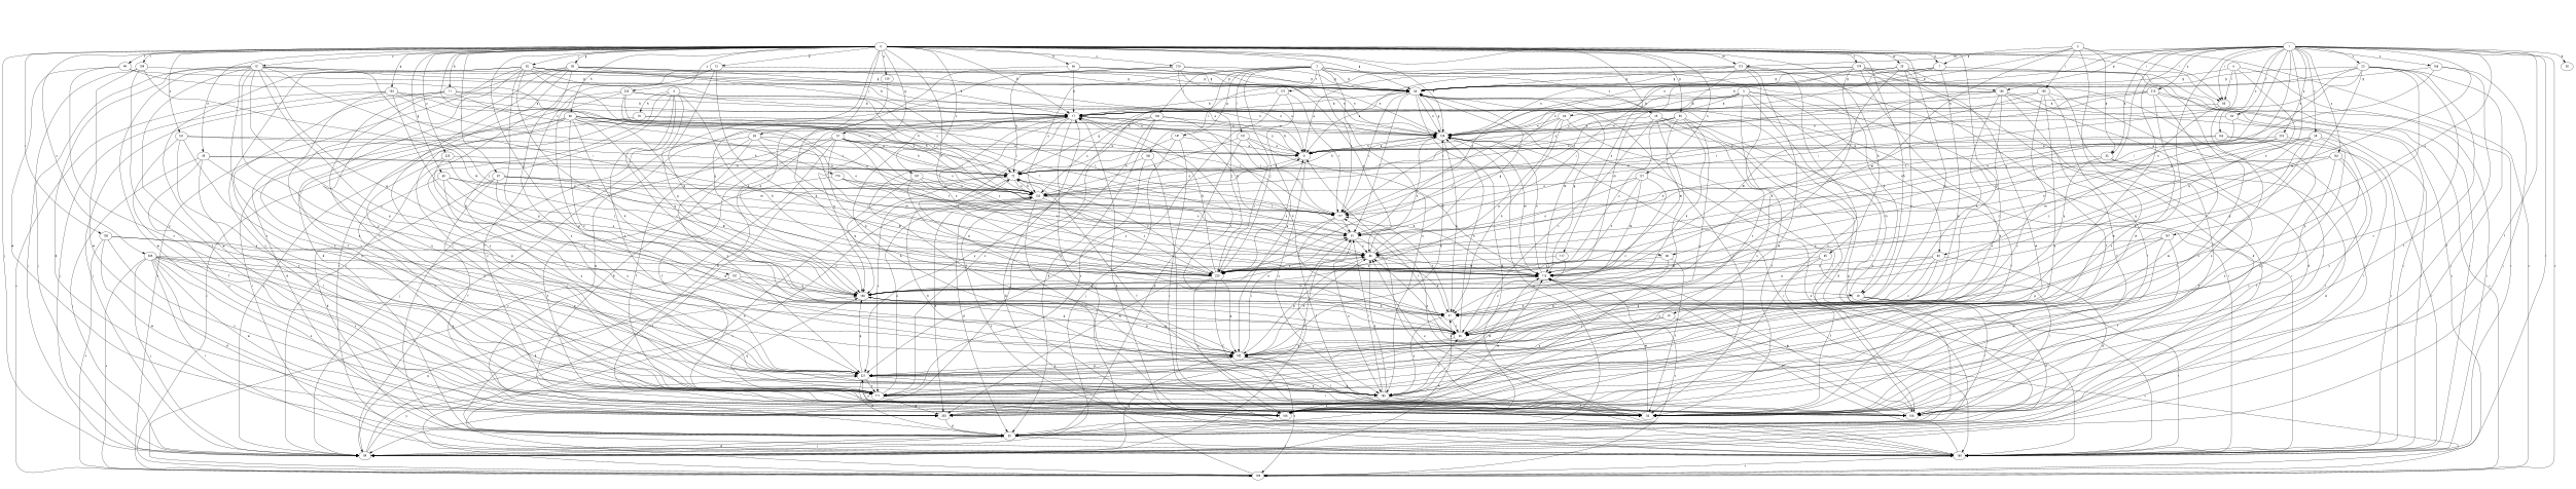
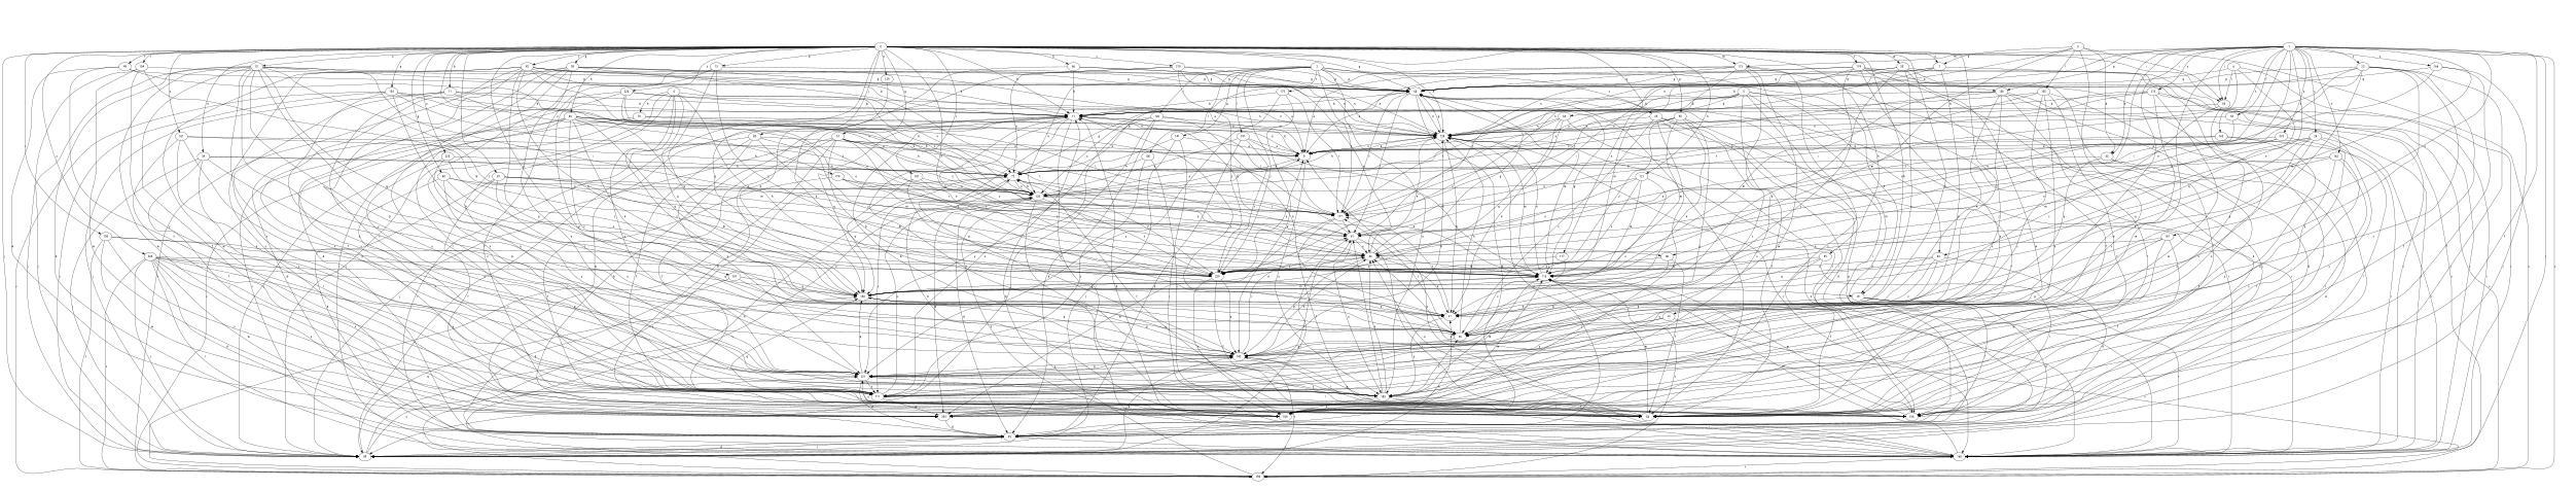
  strict digraph {
    fontname="Roboto Condensed"
    node [fontname="Roboto Condensed"]
    edge [fontname="Roboto Condensed"]
    0
    7
    11
    13
    17
    39
    40
    49
    55
    57
    58
    60
    64
    65
    66
    69
    n17 [label=85]
    82
    83
    87
    89
    90
    97
    99
    113
    117
    121
    124
    129
    131
    134
    150
    154
    158
    161
    174
    181
    187
    194
    201
    205
    210
    223
    224
    225
    160
    177
    81
    142
    211
    185
    44
    54
    229
    203
    26
    106
    133
    72
    168
    115
    221
    8
    35
    1
    23
    24
-   28
    33
    43
    53
    136
    162
    163
    166
    167
    215
    218
    2
    25
    100
    101
    102
    141
    175
    3
    105
    4
    70
    5
    34
    6
    0 -> 7 [label=a]
    0 -> 11 [label=b]
    0 -> 13 [label=b]
    0 -> 17 [label=b]
    0 -> 39 [label=e]
    0 -> 40 [label=e]
    0 -> 49 [label=f]
    0 -> 55 [label=g]
    0 -> 57 [label=g]
    0 -> 58 [label=g]
    0 -> 60 [label=g]
    0 -> 64 [label=g]
    0 -> 65 [label=h]
    0 -> 66 [label=h]
    0 -> 69 [label=h]
    0 -> n17 [label=i]
    0 -> 82 [label=j]
    0 -> 83 [label=j]
    0 -> 87 [label=j]
    0 -> 89 [label=j]
    0 -> 90 [label=k]
    0 -> 97 [label=k]
    0 -> 99 [label=l]
    0 -> 113 [label=m]
    0 -> 117 [label=n]
    0 -> 121 [label=n]
    0 -> 124 [label=n]
    0 -> 129 [label=o]
    0 -> 131 [label=o]
    0 -> 134 [label=p]
    0 -> 150 [label=q]
    0 -> 154 [label=r]
    0 -> 158 [label=r]
    0 -> 161 [label=s]
    0 -> 174 [label=t]
    0 -> 181 [label=u]
    0 -> 187 [label=v]
    0 -> 194 [label=v]
    0 -> 201 [label=w]
    0 -> 205 [label=x]
    0 -> 210 [label=x]
    0 -> 223 [label=z]
    0 -> 224 [label=z]
    0 -> 225 [label=z]
    7 -> 64 [label=g]
    7 -> 160 [label=r]
    7 -> 177 [label=t]
    7 -> 81 [label=i]
    7 -> 142 [label=p]
    11 -> 17 [label=b]
    11 -> 89 [label=j]
    11 -> 124 [label=n]
    11 -> 211 [label=x]
    11 -> 185 [label=u]
    11 -> 44 [label=e]
    13 -> 64 [label=g]
    13 -> 89 [label=j]
    13 -> 150 [label=q]
    13 -> 54 [label=f]
    13 -> 229 [label=z]
    17 -> 124 [label=n]
    17 -> 150 [label=q]
    17 -> 160 [label=r]
    17 -> 177 [label=t]
    17 -> 142 [label=p]
    17 -> 229 [label=z]
    17 -> 203 [label=w]
    17 -> 26 [label=c]
    17 -> 106 [label=l]
    39 -> 89 [label=j]
    39 -> 142 [label=p]
    39 -> 106 [label=l]
    39 -> 133 [label=o]
    39 -> 72 [label=h]
    39 -> 168 [label=s]
    40 -> 142 [label=p]
    40 -> 54 [label=f]
    40 -> 229 [label=z]
    49 -> 64 [label=g]
    49 -> 211 [label=x]
    49 -> 203 [label=w]
    49 -> 133 [label=o]
    55 -> 97 [label=k]
    55 -> 124 [label=n]
    55 -> 54 [label=f]
    55 -> 229 [label=z]
    55 -> 115 [label=m]
    55 -> 221 [label=y]
    55 -> 8 [label=a]
    57 -> 89 [label=j]
    57 -> 97 [label=k]
    57 -> 194 [label=v]
    57 -> 177 [label=t]
    57 -> 44 [label=e]
    57 -> 54 [label=f]
    57 -> 229 [label=z]
    57 -> 72 [label=h]
    57 -> 8 [label=a]
    58 -> 17 [label=b]
    58 -> 64 [label=g]
    58 -> 194 [label=v]
    58 -> 160 [label=r]
    58 -> 81 [label=i]
    58 -> 185 [label=u]
    58 -> 106 [label=l]
    58 -> 8 [label=a]
    58 -> 35 [label=d]
    60 -> 211 [label=x]
    60 -> 229 [label=z]
    60 -> 133 [label=o]
    60 -> 115 [label=m]
    60 -> 221 [label=y]
    64 -> 17 [label=b]
    64 -> 124 [label=n]
    64 -> 160 [label=r]
    64 -> 177 [label=t]
    64 -> 81 [label=i]
    64 -> 54 [label=f]
    64 -> 115 [label=m]
    64 -> 35 [label=d]
    65 -> 142 [label=p]
    65 -> 54 [label=f]
    65 -> 229 [label=z]
    65 -> 106 [label=l]
    66 -> 17 [label=b]
    66 -> 64 [label=g]
    66 -> 124 [label=n]
    66 -> 150 [label=q]
    69 -> 97 [label=k]
    69 -> 160 [label=r]
    69 -> 106 [label=l]
    69 -> 35 [label=d]
    n17 -> 124 [label=n]
    n17 -> 160 [label=r]
    n17 -> 26 [label=c]
    n17 -> 168 [label=s]
    82 -> 64 [label=g]
    82 -> 124 [label=n]
    82 -> 150 [label=q]
    82 -> 142 [label=p]
    82 -> 211 [label=x]
    82 -> 44 [label=e]
    82 -> 54 [label=f]
    82 -> 203 [label=w]
    82 -> 133 [label=o]
    82 -> 168 [label=s]
    82 -> 8 [label=a]
    83 -> 160 [label=r]
    83 -> 54 [label=f]
    83 -> 229 [label=z]
    83 -> 115 [label=m]
    83 -> 221 [label=y]
    83 -> 8 [label=a]
    87 -> 177 [label=t]
    87 -> 54 [label=f]
    87 -> 133 [label=o]
    87 -> 115 [label=m]
    87 -> 221 [label=y]
    87 -> 35 [label=d]
    89 -> 97 [label=k]
    89 -> 150 [label=q]
    89 -> 81 [label=i]
    89 -> 142 [label=p]
    89 -> 72 [label=h]
    89 -> 221 [label=y]
    89 -> 35 [label=d]
    90 -> 97 [label=k]
    90 -> 124 [label=n]
    90 -> 150 [label=q]
    90 -> 160 [label=r]
    90 -> 177 [label=t]
    90 -> 211 [label=x]
    90 -> 26 [label=c]
    90 -> 72 [label=h]
    90 -> 115 [label=m]
    90 -> 8 [label=a]
    90 -> 35 [label=d]
    97 -> 177 [label=t]
    97 -> 185 [label=u]
-   97 -> 26 [label=c]
    99 -> 194 [label=v]
    99 -> 26 [label=c]
    99 -> 221 [label=y]
    113 -> 64 [label=g]
    113 -> 89 [label=j]
    113 -> 211 [label=x]
    113 -> 203 [label=w]
    113 -> 72 [label=h]
    113 -> 168 [label=s]
    113 -> 115 [label=m]
    113 -> 8 [label=a]
    117 -> 229 [label=z]
    117 -> 26 [label=c]
    121 -> 44 [label=e]
    121 -> 229 [label=z]
    121 -> 26 [label=c]
    121 -> 133 [label=o]
    121 -> 115 [label=m]
    124 -> 64 [label=g]
    124 -> 97 [label=k]
    124 -> 160 [label=r]
    124 -> 72 [label=h]
    124 -> 115 [label=m]
    124 -> 8 [label=a]
    129 -> 97 [label=k]
    131 -> 17 [label=b]
    131 -> 64 [label=g]
    131 -> 89 [label=j]
    131 -> 150 [label=q]
    131 -> 81 [label=i]
    131 -> 142 [label=p]
    131 -> 211 [label=x]
    131 -> 54 [label=f]
    131 -> 229 [label=z]
    131 -> 203 [label=w]
    131 -> 26 [label=c]
    131 -> 221 [label=y]
    131 -> 35 [label=d]
    134 -> 17 [label=b]
    134 -> 89 [label=j]
    134 -> 97 [label=k]
    134 -> 194 [label=v]
    134 -> 177 [label=t]
    134 -> 133 [label=o]
    134 -> 221 [label=y]
    150 -> 97 [label=k]
    150 -> 142 [label=p]
    150 -> 44 [label=e]
    150 -> 115 [label=m]
    154 -> 64 [label=g]
    154 -> 89 [label=j]
    154 -> 203 [label=w]
    154 -> 115 [label=m]
    154 -> 221 [label=y]
    158 -> 194 [label=v]
    158 -> 44 [label=e]
    158 -> 203 [label=w]
    158 -> 26 [label=c]
    158 -> 168 [label=s]
    161 -> 211 [label=x]
    161 -> 54 [label=f]
    161 -> 72 [label=h]
    161 -> 221 [label=y]
    161 -> 8 [label=a]
    174 -> 64 [label=g]
    174 -> 89 [label=j]
    174 -> 160 [label=r]
    174 -> 177 [label=t]
    174 -> 185 [label=u]
    174 -> 54 [label=f]
    174 -> 26 [label=c]
    174 -> 8 [label=a]
    174 -> 35 [label=d]
    181 -> 150 [label=q]
    181 -> 142 [label=p]
    181 -> 35 [label=d]
    187 -> 150 [label=q]
    187 -> 44 [label=e]
    187 -> 26 [label=c]
    187 -> 133 [label=o]
    194 -> 17 [label=b]
    201 -> 64 [label=g]
    201 -> 97 [label=k]
    201 -> 124 [label=n]
    201 -> 194 [label=v]
    201 -> 203 [label=w]
    201 -> 26 [label=c]
    201 -> 106 [label=l]
    205 -> 89 [label=j]
    205 -> 150 [label=q]
    205 -> 194 [label=v]
    205 -> 160 [label=r]
    205 -> 142 [label=p]
    205 -> 211 [label=x]
    205 -> 185 [label=u]
    205 -> 229 [label=z]
    205 -> 203 [label=w]
    205 -> 168 [label=s]
    205 -> 35 [label=d]
    210 -> 64 [label=g]
    210 -> 89 [label=j]
    210 -> 124 [label=n]
    210 -> 44 [label=e]
    210 -> 229 [label=z]
    210 -> 72 [label=h]
    223 -> 17 [label=b]
    223 -> 124 [label=n]
    223 -> 81 [label=i]
    223 -> 142 [label=p]
    223 -> 211 [label=x]
    223 -> 133 [label=o]
    224 -> 81 [label=i]
    224 -> 44 [label=e]
    224 -> 54 [label=f]
    224 -> 133 [label=o]
    225 -> 185 [label=u]
    225 -> 229 [label=z]
    225 -> 26 [label=c]
    225 -> 72 [label=h]
    160 -> 17 [label=b]
    160 -> 64 [label=g]
    160 -> 124 [label=n]
    160 -> 194 [label=v]
    160 -> 133 [label=o]
    160 -> 115 [label=m]
    160 -> 8 [label=a]
    177 -> 81 [label=i]
    177 -> 54 [label=f]
    177 -> 203 [label=w]
    81 -> 17 [label=b]
    81 -> 160 [label=r]
    81 -> 185 [label=u]
    81 -> 44 [label=e]
    142 -> 124 [label=n]
    142 -> 150 [label=q]
    142 -> 194 [label=v]
    142 -> 81 [label=i]
    142 -> 44 [label=e]
    142 -> 106 [label=l]
    142 -> 221 [label=y]
    211 -> 203 [label=w]
    211 -> 106 [label=l]
    211 -> 133 [label=o]
    185 -> 17 [label=b]
    185 -> 160 [label=r]
    185 -> 81 [label=i]
    185 -> 44 [label=e]
    185 -> 54 [label=f]
    185 -> 26 [label=c]
    185 -> 168 [label=s]
    185 -> 115 [label=m]
    44 -> 64 [label=g]
    44 -> 97 [label=k]
    44 -> 124 [label=n]
    44 -> 142 [label=p]
    44 -> 229 [label=z]
    44 -> 115 [label=m]
    54 -> 150 [label=q]
    54 -> 44 [label=e]
    54 -> 115 [label=m]
-   229 -> 17 [label=b]
    229 -> 142 [label=p]
    229 -> 54 [label=f]
    229 -> 168 [label=s]
    229 -> 8 [label=a]
    203 -> 81 [label=i]
    203 -> 35 [label=d]
    26 -> 124 [label=n]
    26 -> 177 [label=t]
    26 -> 142 [label=p]
    106 -> 142 [label=p]
    106 -> 44 [label=e]
    106 -> 115 [label=m]
    133 -> 194 [label=v]
    133 -> 177 [label=t]
    133 -> 229 [label=z]
    133 -> 203 [label=w]
    133 -> 72 [label=h]
    133 -> 168 [label=s]
    133 -> 8 [label=a]
    133 -> 35 [label=d]
    72 -> 64 [label=g]
    72 -> 194 [label=v]
    72 -> 211 [label=x]
    72 -> 54 [label=f]
    72 -> 229 [label=z]
    72 -> 133 [label=o]
    168 -> 17 [label=b]
    168 -> 72 [label=h]
    168 -> 115 [label=m]
    168 -> 221 [label=y]
    115 -> 64 [label=g]
    115 -> 124 [label=n]
    115 -> 150 [label=q]
    115 -> 194 [label=v]
    115 -> 72 [label=h]
    221 -> 150 [label=q]
    221 -> 142 [label=p]
    221 -> 211 [label=x]
    221 -> 185 [label=u]
    221 -> 106 [label=l]
    221 -> 35 [label=d]
    8 -> 17 [label=b]
    8 -> 124 [label=n]
    8 -> 185 [label=u]
    8 -> 72 [label=h]
    35 -> 17 [label=b]
    35 -> 89 [label=j]
    35 -> 124 [label=n]
    35 -> 160 [label=r]
    1 -> 40 [label=e]
    1 -> n17 [label=i]
    1 -> 113 [label=m]
    1 -> 124 [label=n]
    1 -> 194 [label=v]
    1 -> 160 [label=r]
    1 -> 211 [label=x]
    1 -> 54 [label=f]
    1 -> 229 [label=z]
    1 -> 203 [label=w]
    1 -> 115 [label=m]
    1 -> 221 [label=y]
    1 -> 23 [label=c]
    1 -> 24 [label=c]
-   1 -> 28 [label=d]
    1 -> 33 [label=d]
    1 -> 43 [label=e]
    1 -> 53 [label=f]
    1 -> 136 [label=p]
    1 -> 162 [label=s]
    1 -> 163 [label=s]
    1 -> 166 [label=s]
    1 -> 167 [label=s]
    1 -> 215 [label=y]
    1 -> 218 [label=y]
    23 -> 17 [label=b]
    23 -> 64 [label=g]
    23 -> 89 [label=j]
    23 -> 124 [label=n]
    23 -> 142 [label=p]
    23 -> 211 [label=x]
    23 -> 44 [label=e]
    23 -> 54 [label=f]
    23 -> 221 [label=y]
    24 -> 97 [label=k]
    24 -> 150 [label=q]
    24 -> 160 [label=r]
    24 -> 81 [label=i]
    24 -> 211 [label=x]
    24 -> 106 [label=l]
    24 -> 8 [label=a]
    33 -> 54 [label=f]
    33 -> 72 [label=h]
    33 -> 115 [label=m]
    33 -> 35 [label=d]
    43 -> 150 [label=q]
    43 -> 229 [label=z]
    43 -> 26 [label=c]
    43 -> 221 [label=y]
    43 -> 35 [label=d]
    53 -> 124 [label=n]
    53 -> 177 [label=t]
    53 -> 168 [label=s]
    136 -> 17 [label=b]
    136 -> 97 [label=k]
    136 -> 160 [label=r]
    136 -> 211 [label=x]
    136 -> 54 [label=f]
    136 -> 133 [label=o]
    136 -> 115 [label=m]
    136 -> 35 [label=d]
    162 -> 54 [label=f]
    162 -> 229 [label=z]
    162 -> 106 [label=l]
    162 -> 72 [label=h]
    162 -> 168 [label=s]
    163 -> 160 [label=r]
    163 -> 44 [label=e]
    163 -> 168 [label=s]
    163 -> 8 [label=a]
    166 -> 64 [label=g]
    166 -> 89 [label=j]
    166 -> 81 [label=i]
    166 -> 54 [label=f]
    167 -> 142 [label=p]
    167 -> 44 [label=e]
    167 -> 54 [label=f]
    167 -> 203 [label=w]
    167 -> 26 [label=c]
    215 -> 17 [label=b]
    215 -> 194 [label=v]
    215 -> 211 [label=x]
    215 -> 203 [label=w]
    215 -> 133 [label=o]
    215 -> 168 [label=s]
    215 -> 8 [label=a]
    218 -> 185 [label=u]
    218 -> 44 [label=e]
    218 -> 115 [label=m]
    218 -> 8 [label=a]
    2 -> 64 [label=g]
    2 -> 69 [label=h]
    2 -> 177 [label=t]
    2 -> 185 [label=u]
    2 -> 229 [label=z]
    2 -> 133 [label=o]
    2 -> 136 [label=p]
    2 -> 25 [label=c]
    2 -> 100 [label=l]
    2 -> 101 [label=l]
    2 -> 102 [label=l]
    2 -> 141 [label=p]
    2 -> 175 [label=t]
    25 -> 124 [label=n]
    25 -> 54 [label=f]
    25 -> 26 [label=c]
    25 -> 106 [label=l]
    25 -> 168 [label=s]
    25 -> 35 [label=d]
    100 -> 211 [label=x]
    100 -> 72 [label=h]
    100 -> 168 [label=s]
    101 -> 229 [label=z]
    101 -> 133 [label=o]
    101 -> 115 [label=m]
    101 -> 8 [label=a]
    101 -> 35 [label=d]
    102 -> 89 [label=j]
    102 -> 97 [label=k]
    102 -> 124 [label=n]
    102 -> 211 [label=x]
    102 -> 133 [label=o]
    102 -> 35 [label=d]
    141 -> 89 [label=j]
    141 -> 160 [label=r]
    141 -> 221 [label=y]
    141 -> 8 [label=a]
    175 -> 17 [label=b]
    175 -> 177 [label=t]
    175 -> 142 [label=p]
    175 -> 221 [label=y]
    3 -> 7 [label=a]
    3 -> n17 [label=i]
    3 -> 203 [label=w]
    3 -> 133 [label=o]
    3 -> 115 [label=m]
    3 -> 33 [label=d]
    3 -> 105 [label=l]
    105 -> 17 [label=b]
    105 -> 177 [label=t]
    105 -> 211 [label=x]
    105 -> 185 [label=u]
    105 -> 54 [label=f]
    105 -> 106 [label=l]
    4 -> 69 [label=h]
    4 -> 150 [label=q]
    4 -> 211 [label=x]
    4 -> 185 [label=u]
    4 -> 26 [label=c]
    4 -> 72 [label=h]
    4 -> 221 [label=y]
    4 -> 70 [label=h]
    70 -> 89 [label=j]
    70 -> 124 [label=n]
    70 -> 194 [label=v]
    70 -> 177 [label=t]
    5 -> 17 [label=b]
    5 -> 160 [label=r]
    5 -> 177 [label=t]
    5 -> 229 [label=z]
    5 -> 106 [label=l]
    5 -> 168 [label=s]
    5 -> 35 [label=d]
    5 -> 43 [label=e]
    5 -> 34 [label=d]
    34 -> 97 [label=k]
    34 -> 124 [label=n]
    34 -> 150 [label=q]
    34 -> 81 [label=i]
    34 -> 106 [label=l]
    6 -> 64 [label=g]
    6 -> n17 [label=i]
    6 -> 150 [label=q]
    6 -> 160 [label=r]
    6 -> 81 [label=i]
  }
